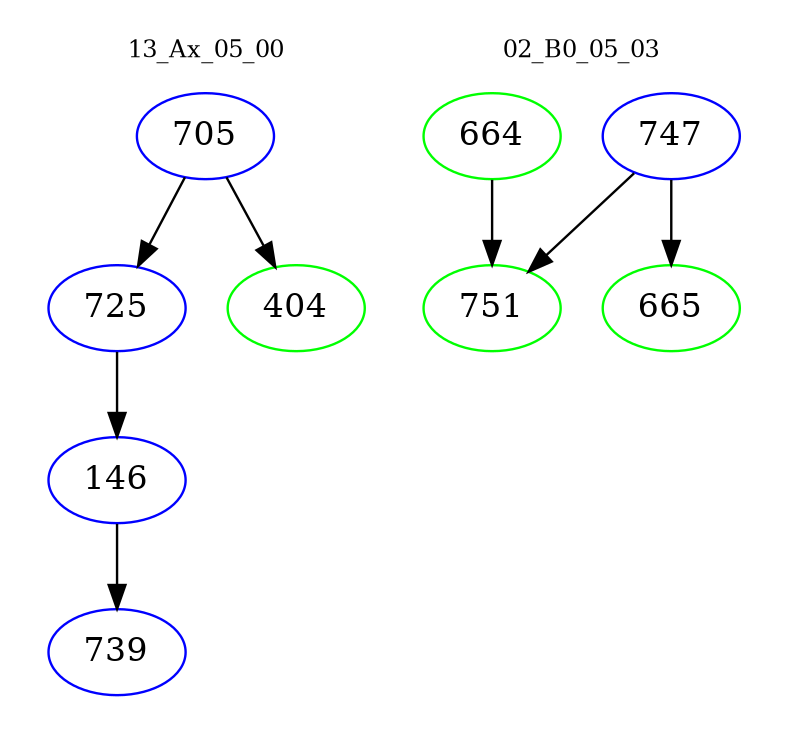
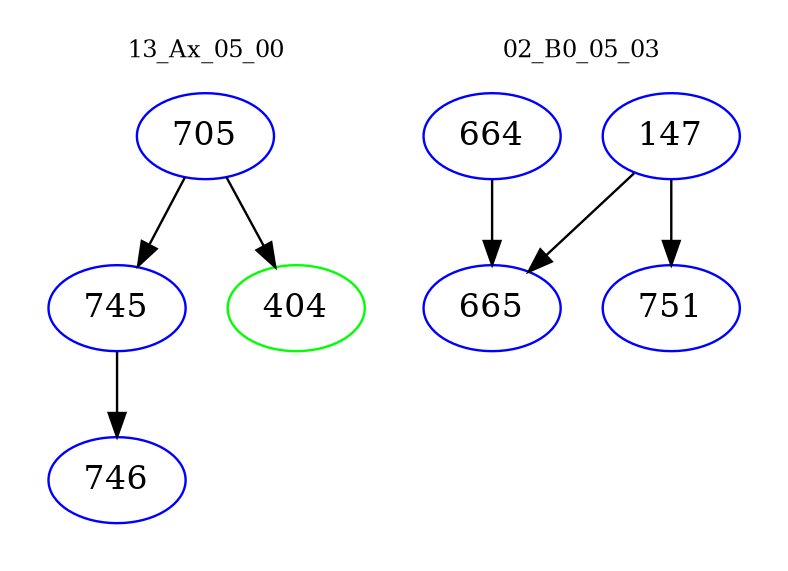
  digraph {
    node [color=blue]
    edge [color=black]
-   n1 [label=725]
+   n1 [label=745]
    n2 [label=705]
-   n3 [label=146]
+   n3 [label=746]
    n4 [color=green label=404]
-   n5 [label=739]
-   n6 [label=747]
-   n7 [color=green label=751]
-   n8 [color=green label=664]
-   n9 [color=green label=665]
+   n6 [label=147]
+   n7 [label=751]
+   n8 [label=664]
+   n9 [label=665]
    subgraph cluster_1 {
      color=white
      fontsize=10
      label="13_Ax_05_00"
      n1
      n2
      n3
      n4
-     n5
    }
    subgraph cluster_2 {
      color=white
      fontsize=10
      label="02_B0_05_03"
      n6
      n7
      n8
      n9
    }
    n1 -> n3
    n2 -> n1
    n2 -> n4
-   n3 -> n5
    n6 -> n7
    n6 -> n9
-   n8 -> n7
+   n8 -> n9
  }
